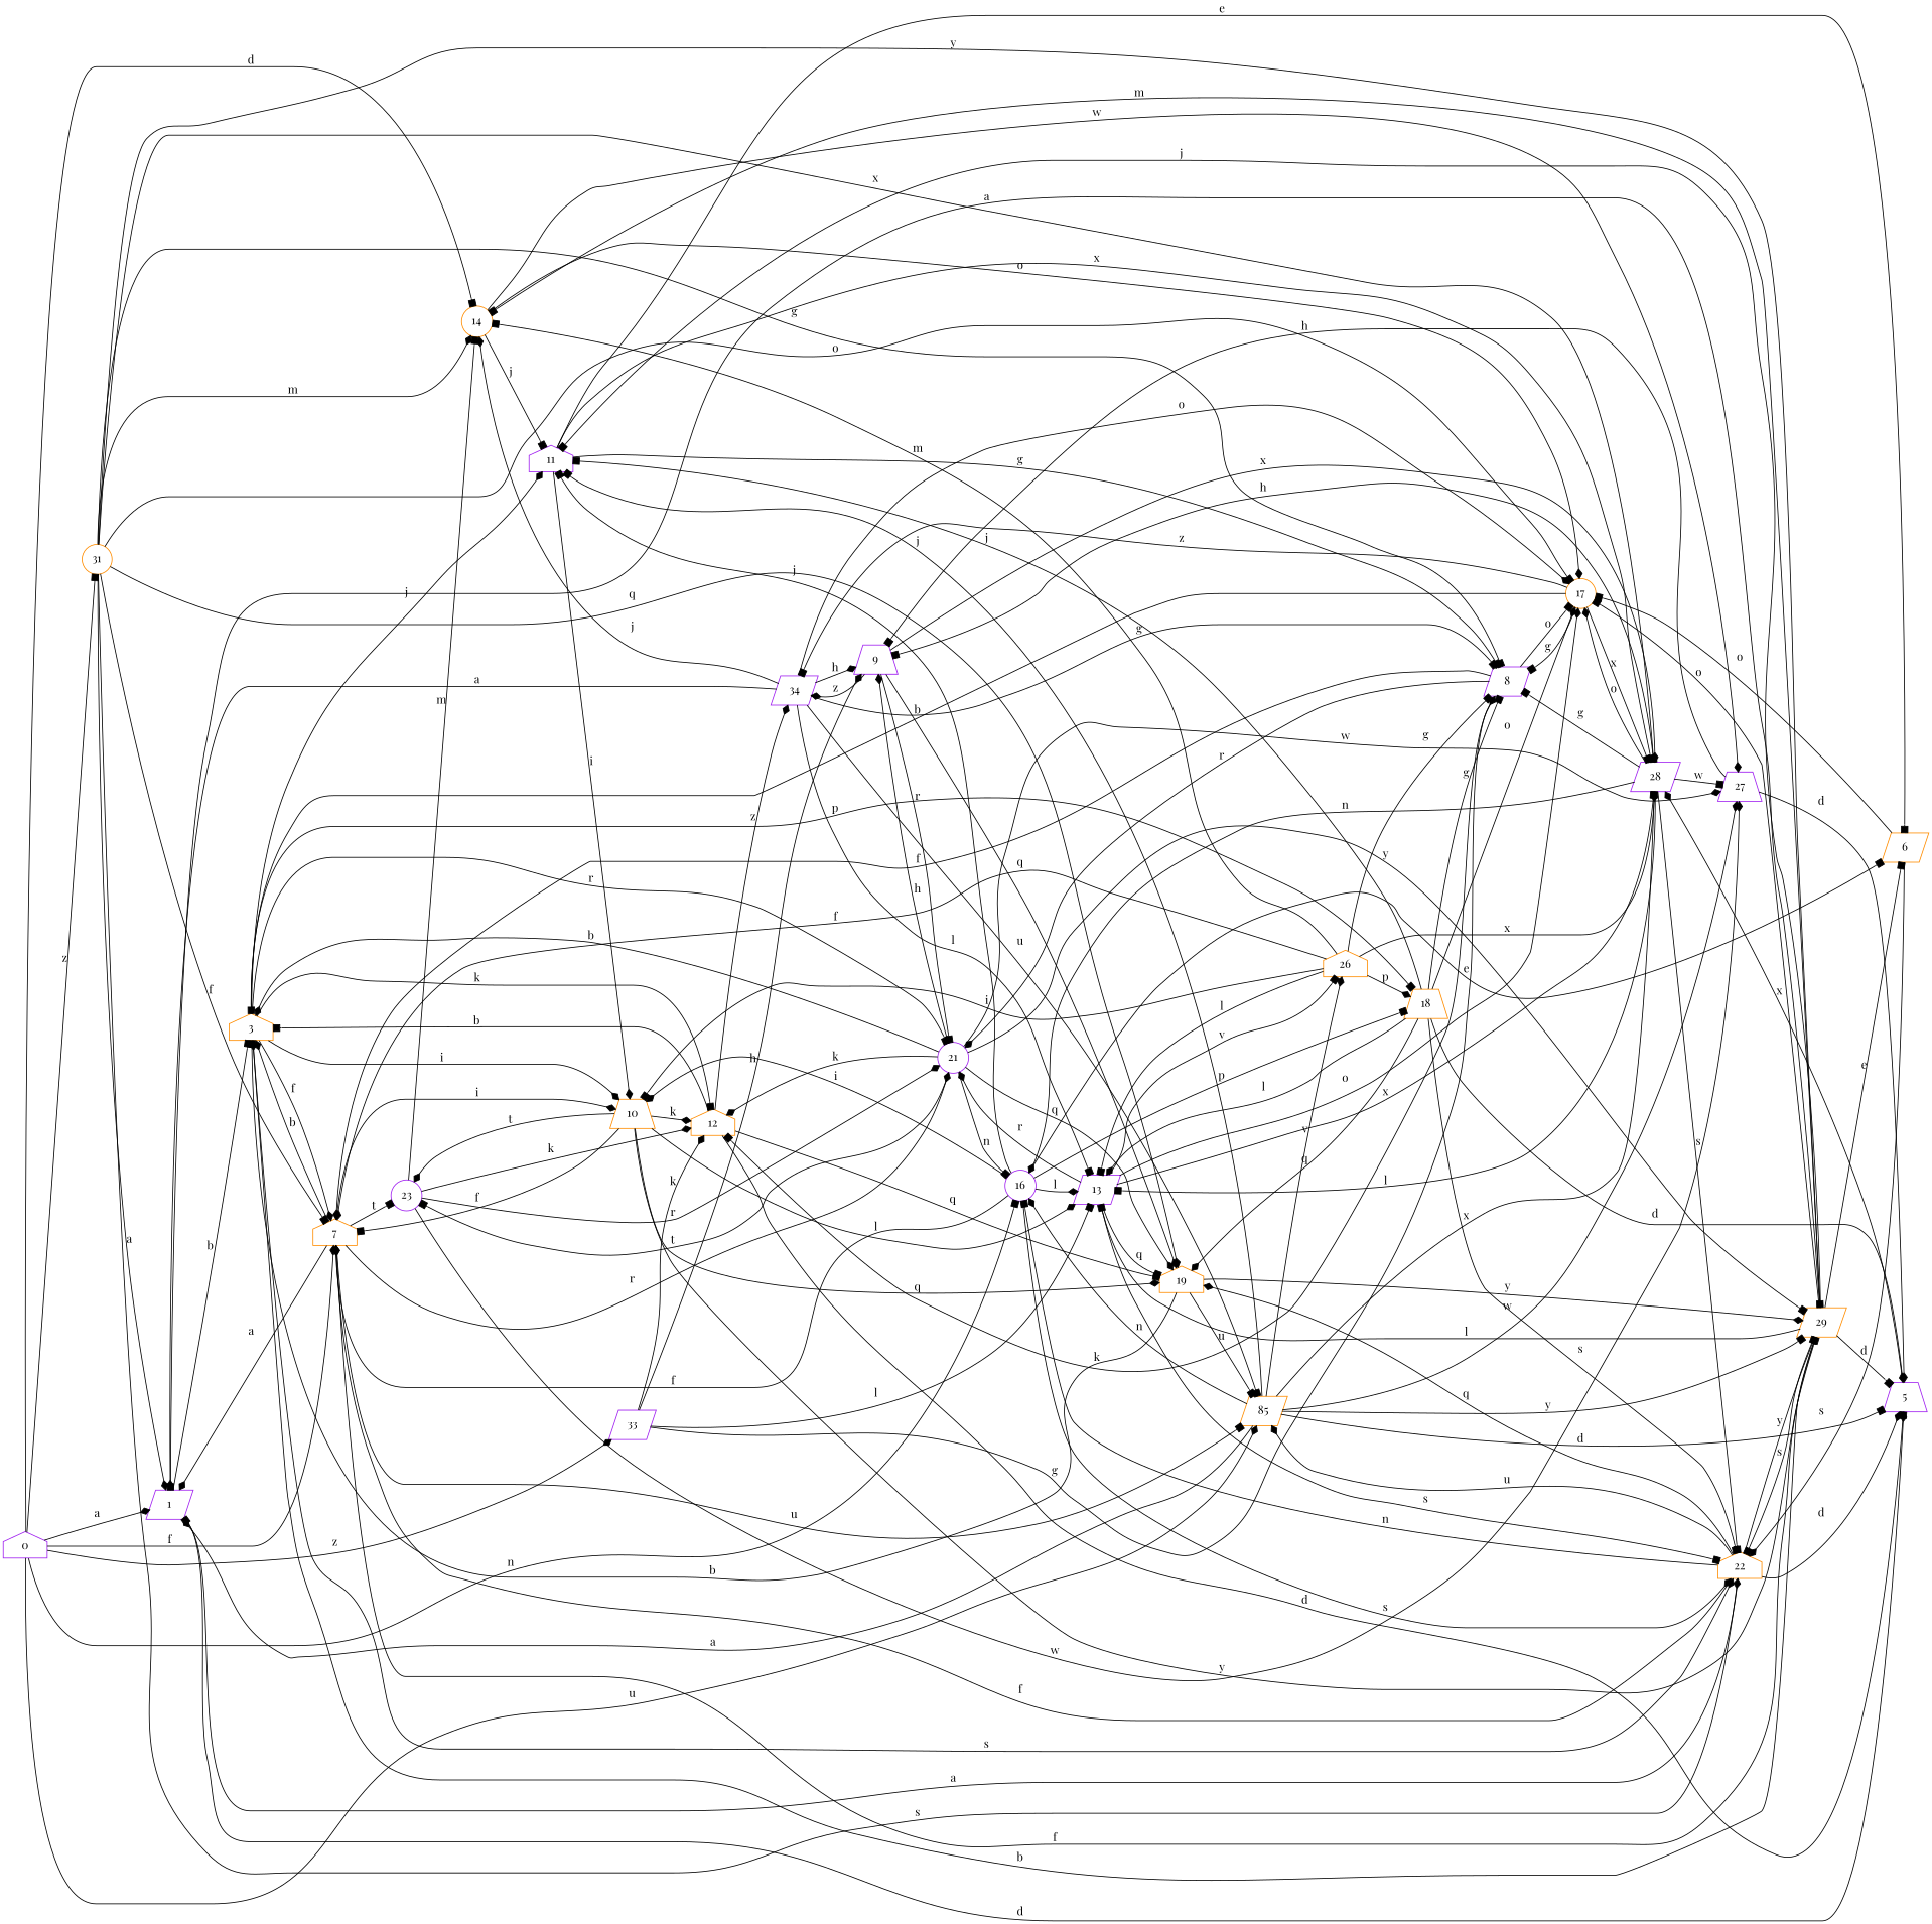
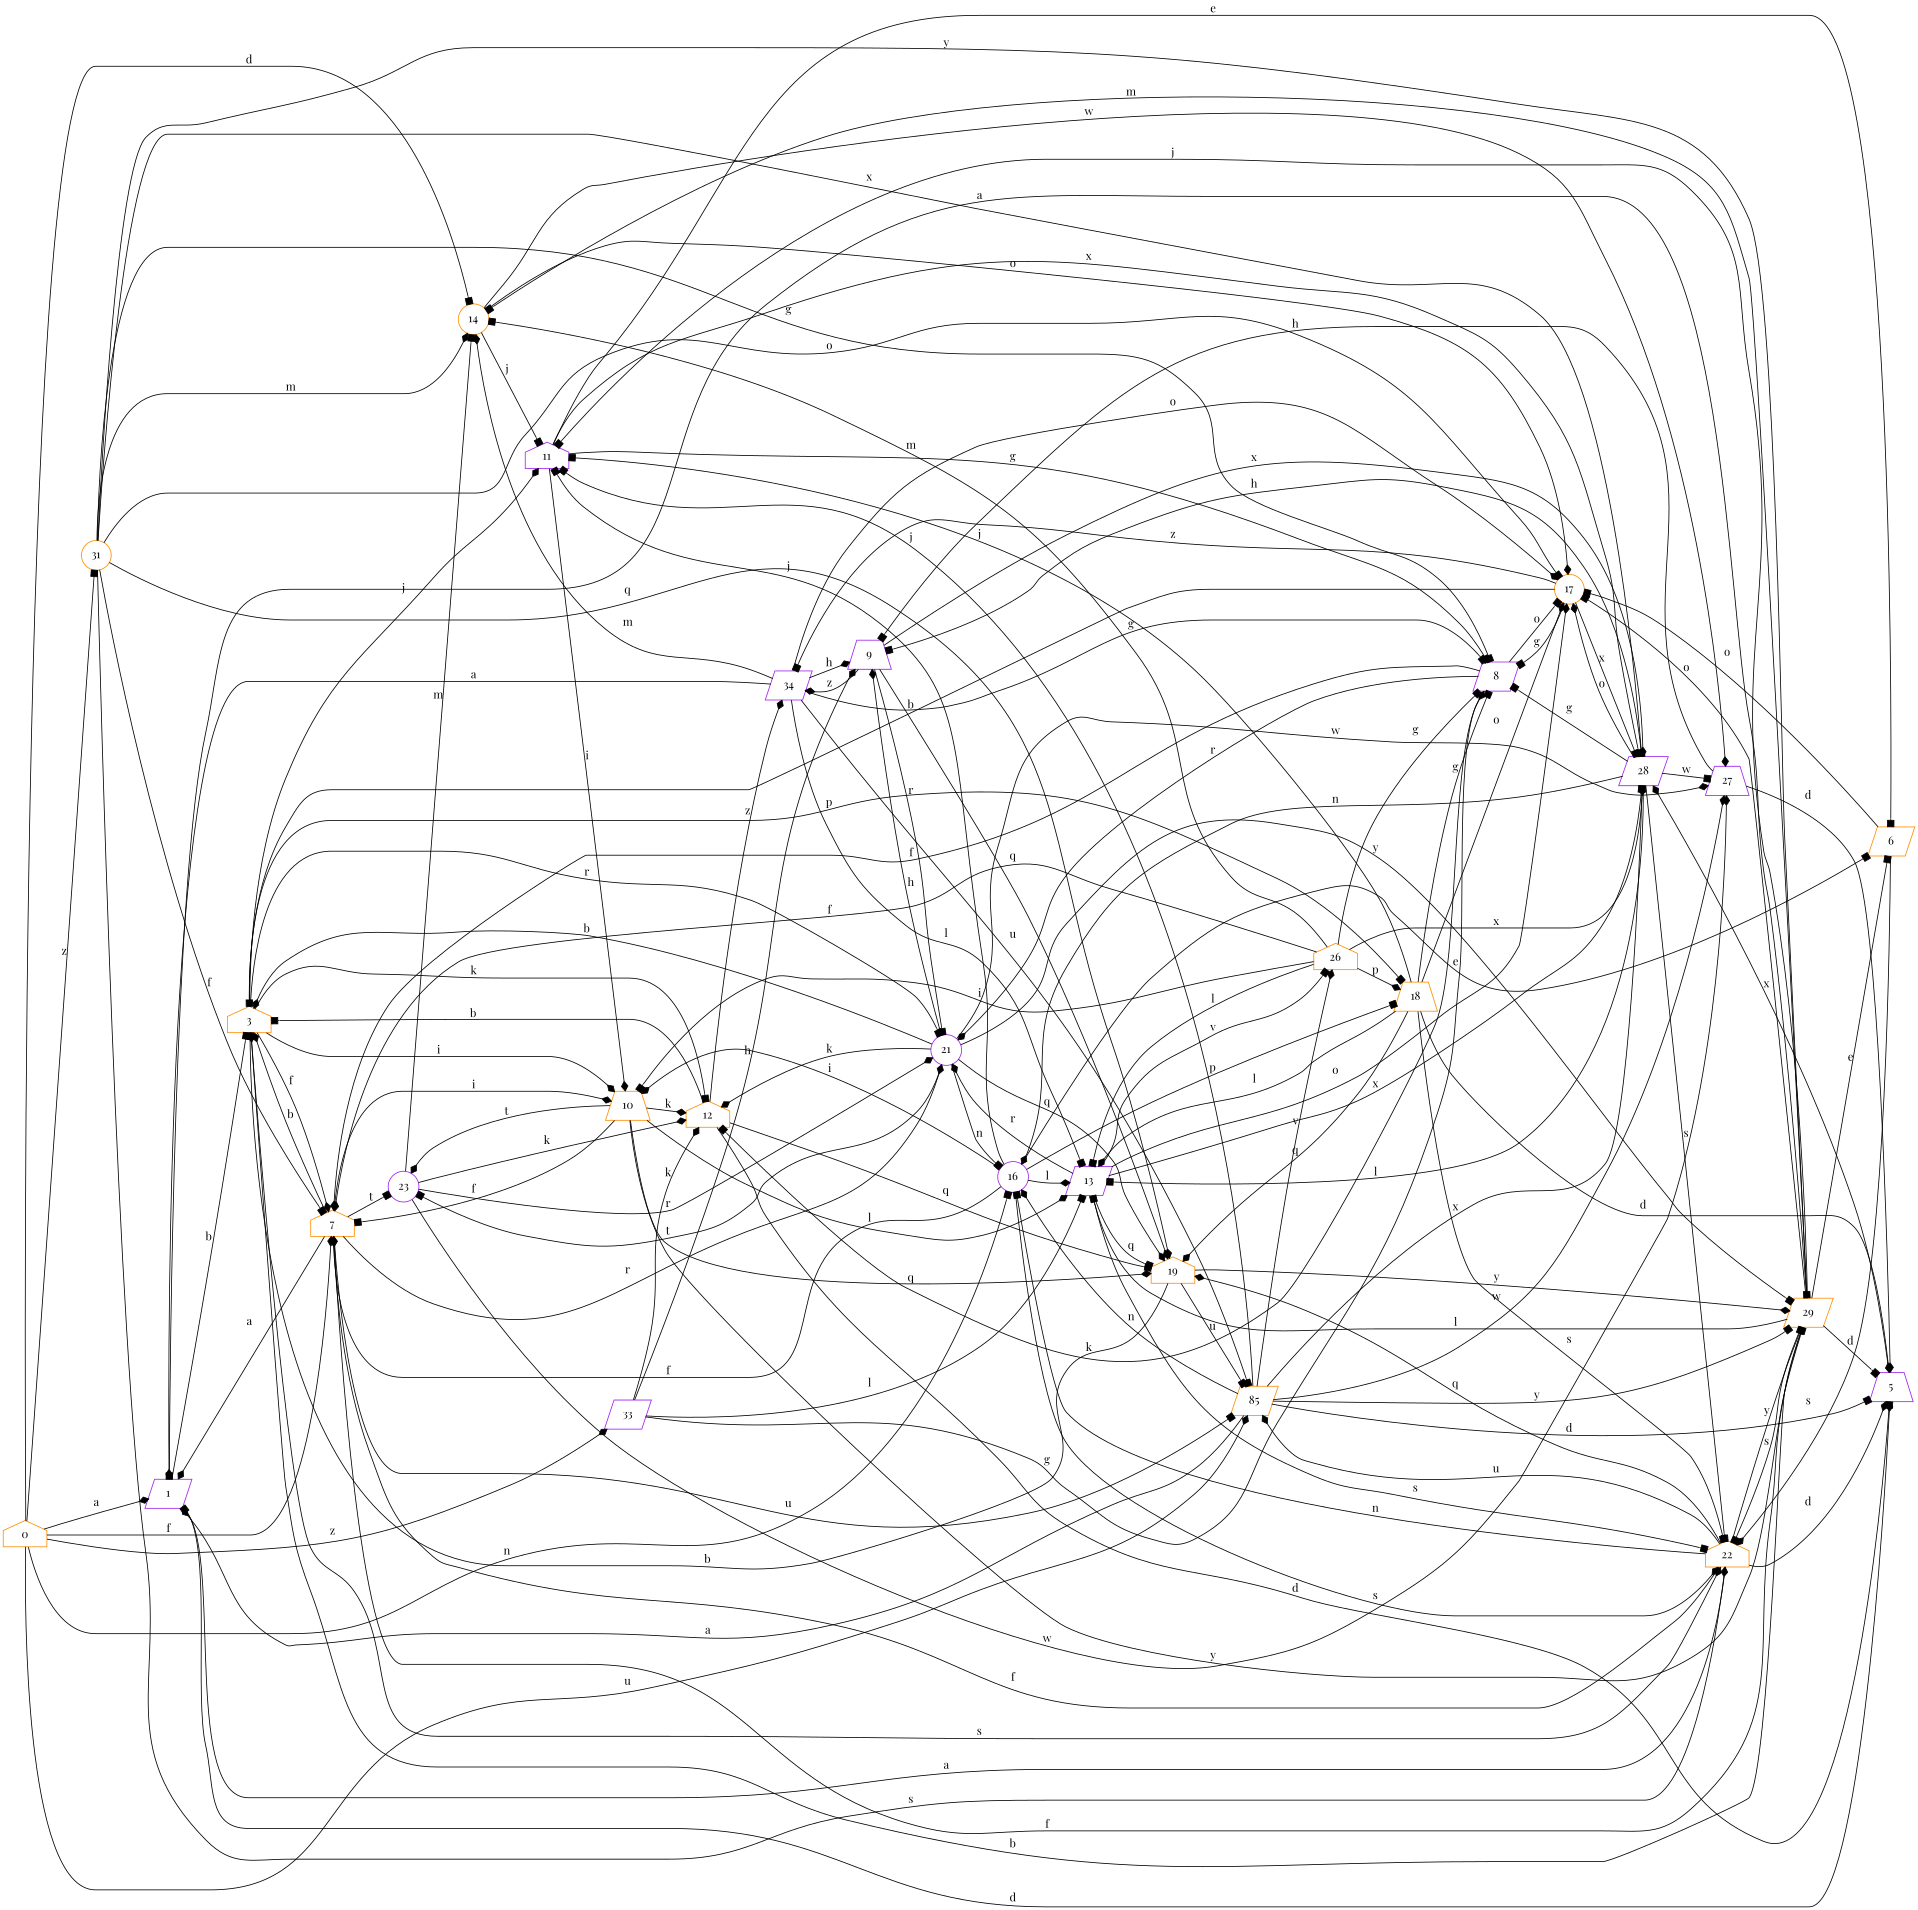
  strict digraph {
    fontname="Playfair Display"
    rankdir=LR
    node [color=darkorange fontname="Playfair Display" shape=parallelogram]
    edge [arrowhead=box fontname="Playfair Display"]
-   0 [color=purple shape=house]
+   0 [shape=house]
    1 [color=purple]
    7 [shape=house]
    14 [shape=circle]
    16 [color=purple shape=circle]
    n6 [label=85]
    31 [shape=circle]
    33 [color=purple]
    3 [shape=house]
    5 [color=purple shape=trapezium]
    10 [shape=trapezium]
    21 [color=purple shape=circle]
    23 [color=purple shape=circle]
    11 [color=purple shape=house]
    17 [shape=circle]
    27 [color=purple shape=trapezium]
    18 [shape=trapezium]
    22 [shape=house]
    6
    13 [color=purple]
    28 [color=purple]
    29
    26 [shape=house]
    8 [color=purple]
    19 [shape=house]
    12 [shape=house]
    9 [color=purple shape=trapezium]
    34 [color=purple]
    0 -> 1 [arrowhead=diamond label=a]
    0 -> 7 [arrowhead=diamond label=f]
    0 -> 14 [label=d]
    0 -> 16 [label=n]
    0 -> n6 [arrowhead=diamond label=u]
    0 -> 31 [label=z]
    0 -> 33 [arrowhead=diamond label=z]
    1 -> 3 [label=b]
    1 -> 5 [arrowhead=diamond label=d]
    7 -> 1 [arrowhead=diamond label=a]
    7 -> n6 [label=u]
    7 -> 3 [arrowhead=diamond label=b]
    7 -> 10 [arrowhead=diamond label=i]
    7 -> 21 [arrowhead=diamond label=r]
    7 -> 23 [label=t]
    14 -> 11 [label=j]
    14 -> 17 [arrowhead=diamond label=o]
    14 -> 27 [arrowhead=diamond label=w]
    16 -> 7 [arrowhead=diamond label=f]
    16 -> 10 [arrowhead=diamond label=i]
    16 -> 11 [label=j]
    16 -> 18 [label=p]
    16 -> 22 [arrowhead=diamond label=s]
    16 -> 6 [label=e]
    16 -> 13 [arrowhead=diamond label=l]
    n6 -> 1 [arrowhead=diamond label=a]
    n6 -> 16 [arrowhead=diamond label=n]
    n6 -> 5 [label=d]
    n6 -> 11 [label=j]
    n6 -> 27 [arrowhead=diamond label=w]
    n6 -> 28 [label=x]
    n6 -> 29 [label=y]
    n6 -> 26 [arrowhead=diamond label=v]
-   31 -> 1 [arrowhead=diamond label=a]
    31 -> 7 [label=f]
    31 -> 14 [arrowhead=diamond label=m]
    31 -> 17 [label=o]
    31 -> 22 [arrowhead=diamond label=s]
    31 -> 28 [label=x]
    31 -> 29 [label=y]
    31 -> 8 [label=g]
    31 -> 19 [arrowhead=diamond label=q]
    33 -> 13 [label=l]
    33 -> 8 [arrowhead=diamond label=g]
    33 -> 12 [arrowhead=diamond label=k]
    33 -> 9 [arrowhead=diamond label=h]
    3 -> 7 [arrowhead=diamond label=f]
    3 -> 10 [arrowhead=diamond label=i]
    3 -> 21 [label=r]
    3 -> 11 [arrowhead=diamond label=j]
    3 -> 18 [label=p]
    3 -> 22 [arrowhead=diamond label=s]
    3 -> 12 [label=k]
    5 -> 28 [arrowhead=diamond label=x]
    10 -> 7 [label=f]
    10 -> 23 [arrowhead=diamond label=t]
    10 -> 13 [arrowhead=diamond label=l]
    10 -> 29 [label=y]
    10 -> 19 [arrowhead=diamond label=q]
    10 -> 12 [arrowhead=diamond label=k]
    21 -> 16 [label=n]
    21 -> 3 [arrowhead=diamond label=b]
    21 -> 23 [label=t]
    21 -> 27 [arrowhead=diamond label=w]
    21 -> 29 [label=y]
    21 -> 19 [arrowhead=diamond label=q]
    21 -> 12 [arrowhead=diamond label=k]
    21 -> 9 [arrowhead=diamond label=h]
    23 -> 14 [label=m]
    23 -> 21 [arrowhead=diamond label=r]
    23 -> 27 [arrowhead=diamond label=w]
    23 -> 12 [arrowhead=diamond label=k]
    11 -> 10 [arrowhead=diamond label=i]
    11 -> 6 [label=e]
    11 -> 28 [label=x]
    11 -> 8 [label=g]
    17 -> 3 [label=b]
    17 -> 28 [label=x]
    17 -> 8 [label=g]
    17 -> 34 [label=z]
    27 -> 5 [arrowhead=diamond label=d]
    27 -> 9 [label=h]
    18 -> 5 [arrowhead=diamond label=d]
    18 -> 11 [label=j]
    18 -> 17 [arrowhead=diamond label=o]
    18 -> 22 [label=s]
    18 -> 13 [arrowhead=diamond label=l]
    18 -> 8 [label=g]
    18 -> 19 [arrowhead=diamond label=q]
    22 -> 1 [label=a]
    22 -> 7 [arrowhead=diamond label=f]
    22 -> 16 [label=n]
    22 -> n6 [arrowhead=diamond label=u]
    22 -> 5 [arrowhead=diamond label=d]
    22 -> 29 [label=y]
    22 -> 19 [arrowhead=diamond label=q]
    6 -> 17 [label=o]
    6 -> 22 [arrowhead=diamond label=s]
    13 -> 21 [arrowhead=diamond label=r]
    13 -> 17 [arrowhead=diamond label=o]
    13 -> 22 [label=s]
    13 -> 28 [label=x]
    13 -> 26 [label=v]
    13 -> 19 [label=q]
    28 -> 16 [arrowhead=diamond label=n]
    28 -> 17 [arrowhead=diamond label=o]
    28 -> 27 [label=w]
    28 -> 22 [label=s]
    28 -> 13 [label=l]
    28 -> 8 [label=g]
    28 -> 9 [label=h]
    29 -> 1 [label=a]
    29 -> 7 [arrowhead=diamond label=f]
    29 -> 14 [label=m]
    29 -> 3 [arrowhead=diamond label=b]
    29 -> 5 [label=d]
    29 -> 11 [label=j]
    29 -> 17 [label=o]
    29 -> 22 [label=s]
    29 -> 6 [label=e]
    29 -> 13 [label=l]
    26 -> 7 [arrowhead=diamond label=f]
    26 -> 14 [label=m]
    26 -> 10 [label=i]
    26 -> 18 [arrowhead=diamond label=p]
    26 -> 13 [label=l]
    26 -> 28 [arrowhead=diamond label=x]
    26 -> 8 [label=g]
    8 -> 7 [arrowhead=diamond label=f]
    8 -> 21 [arrowhead=diamond label=r]
    8 -> 17 [label=o]
    8 -> 12 [label=k]
    19 -> n6 [label=u]
    19 -> 3 [label=b]
    19 -> 29 [arrowhead=diamond label=y]
    12 -> 3 [label=b]
    12 -> 5 [label=d]
    12 -> 19 [label=q]
    12 -> 34 [arrowhead=diamond label=z]
    9 -> 21 [label=r]
    9 -> 28 [arrowhead=diamond label=x]
    9 -> 19 [arrowhead=diamond label=q]
    9 -> 34 [arrowhead=diamond label=z]
    34 -> 1 [arrowhead=diamond label=a]
-   34 -> 14 [arrowhead=diamond label=j]
+   34 -> 14 [arrowhead=diamond label=m]
    34 -> n6 [label=u]
    34 -> 17 [arrowhead=diamond label=o]
    34 -> 13 [label=l]
    34 -> 8 [label=g]
    34 -> 9 [arrowhead=diamond label=h]
  }
